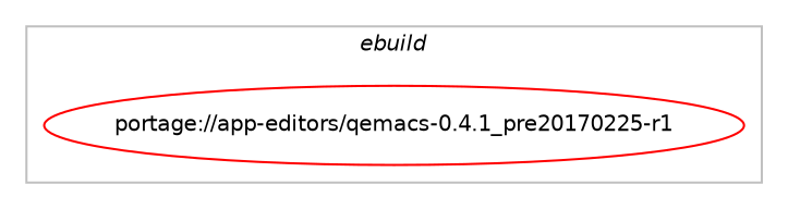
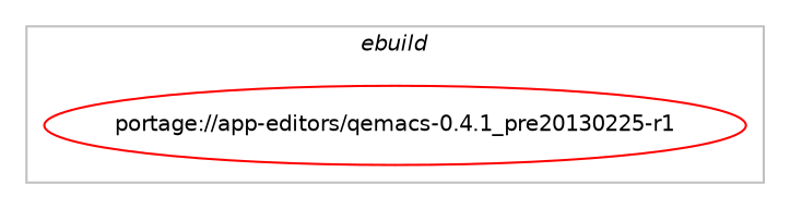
  digraph {
    compound=true
    concentrate=true
    fontname=Helvetica
    fontsize=10
    newrank=true
    rankdir=LR
    ranksep=1.5
-   n1 [color=red fontname=Helvetica fontsize=10 label="portage://app-editors/qemacs-0.4.1_pre20170225-r1" width=4]
+   n1 [color=red fontname=Helvetica fontsize=10 label="portage://app-editors/qemacs-0.4.1_pre20130225-r1" width=4]
    subgraph cluster_1 {
      color=gray
      label=<<i>ebuild</i>>
      n1
    }
    subgraph cluster_2 {
      color=gray
      label=<<i>dependencies</i>>
      subgraph cluster_3 {
        color=gray
        fillcolor="#eeeeee"
        label=<<i>compile</i>>
        style=filled
      }
      subgraph cluster_4 {
        color=gray
        fillcolor="#eeeeee"
        label=<<i>compile and run</i>>
        style=filled
      }
      subgraph cluster_5 {
        color=gray
        fillcolor="#eeeeee"
        label=<<i>run</i>>
        style=filled
      }
    }
    subgraph cluster_6 {
      color=gray
      label=<<i>candidates</i>>
      rank=same
    }
  }
